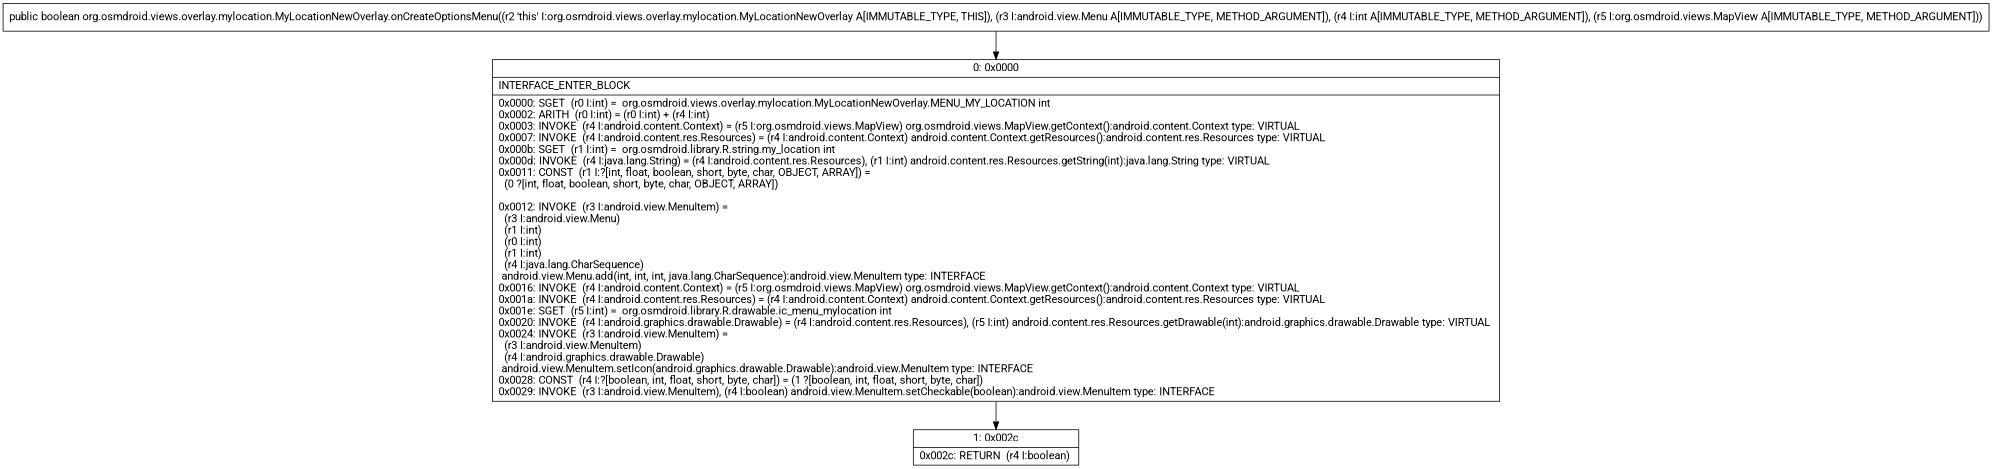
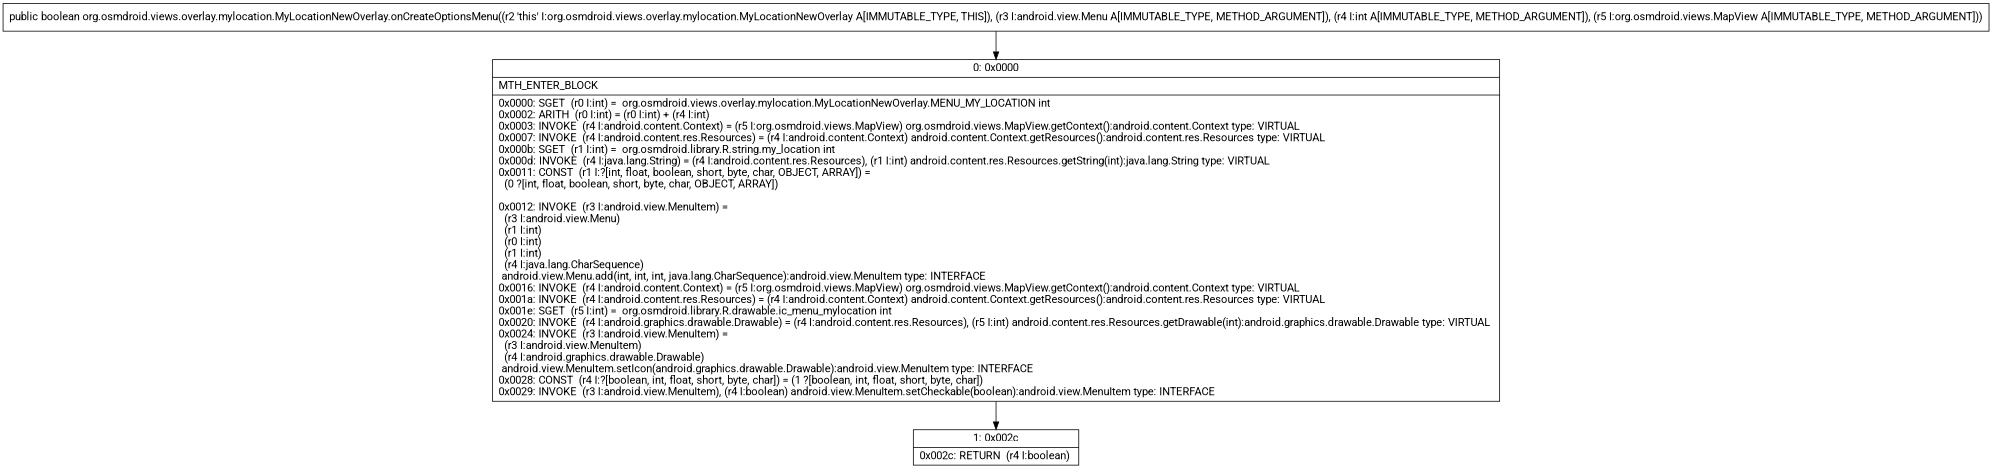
  digraph {
    fontname=Roboto
    node [shape=record fontname=Roboto]
    edge [fontname=Roboto]
-   n1 [label="{0\:\ 0x0000|INTERFACE_ENTER_BLOCK\l|0x0000: SGET  (r0 I:int) =  org.osmdroid.views.overlay.mylocation.MyLocationNewOverlay.MENU_MY_LOCATION int \l0x0002: ARITH  (r0 I:int) = (r0 I:int) + (r4 I:int) \l0x0003: INVOKE  (r4 I:android.content.Context) = (r5 I:org.osmdroid.views.MapView) org.osmdroid.views.MapView.getContext():android.content.Context type: VIRTUAL \l0x0007: INVOKE  (r4 I:android.content.res.Resources) = (r4 I:android.content.Context) android.content.Context.getResources():android.content.res.Resources type: VIRTUAL \l0x000b: SGET  (r1 I:int) =  org.osmdroid.library.R.string.my_location int \l0x000d: INVOKE  (r4 I:java.lang.String) = (r4 I:android.content.res.Resources), (r1 I:int) android.content.res.Resources.getString(int):java.lang.String type: VIRTUAL \l0x0011: CONST  (r1 I:?[int, float, boolean, short, byte, char, OBJECT, ARRAY]) = \l  (0 ?[int, float, boolean, short, byte, char, OBJECT, ARRAY])\l \l0x0012: INVOKE  (r3 I:android.view.MenuItem) = \l  (r3 I:android.view.Menu)\l  (r1 I:int)\l  (r0 I:int)\l  (r1 I:int)\l  (r4 I:java.lang.CharSequence)\l android.view.Menu.add(int, int, int, java.lang.CharSequence):android.view.MenuItem type: INTERFACE \l0x0016: INVOKE  (r4 I:android.content.Context) = (r5 I:org.osmdroid.views.MapView) org.osmdroid.views.MapView.getContext():android.content.Context type: VIRTUAL \l0x001a: INVOKE  (r4 I:android.content.res.Resources) = (r4 I:android.content.Context) android.content.Context.getResources():android.content.res.Resources type: VIRTUAL \l0x001e: SGET  (r5 I:int) =  org.osmdroid.library.R.drawable.ic_menu_mylocation int \l0x0020: INVOKE  (r4 I:android.graphics.drawable.Drawable) = (r4 I:android.content.res.Resources), (r5 I:int) android.content.res.Resources.getDrawable(int):android.graphics.drawable.Drawable type: VIRTUAL \l0x0024: INVOKE  (r3 I:android.view.MenuItem) = \l  (r3 I:android.view.MenuItem)\l  (r4 I:android.graphics.drawable.Drawable)\l android.view.MenuItem.setIcon(android.graphics.drawable.Drawable):android.view.MenuItem type: INTERFACE \l0x0028: CONST  (r4 I:?[boolean, int, float, short, byte, char]) = (1 ?[boolean, int, float, short, byte, char]) \l0x0029: INVOKE  (r3 I:android.view.MenuItem), (r4 I:boolean) android.view.MenuItem.setCheckable(boolean):android.view.MenuItem type: INTERFACE \l}"]
+   n1 [label="{0\:\ 0x0000|MTH_ENTER_BLOCK\l|0x0000: SGET  (r0 I:int) =  org.osmdroid.views.overlay.mylocation.MyLocationNewOverlay.MENU_MY_LOCATION int \l0x0002: ARITH  (r0 I:int) = (r0 I:int) + (r4 I:int) \l0x0003: INVOKE  (r4 I:android.content.Context) = (r5 I:org.osmdroid.views.MapView) org.osmdroid.views.MapView.getContext():android.content.Context type: VIRTUAL \l0x0007: INVOKE  (r4 I:android.content.res.Resources) = (r4 I:android.content.Context) android.content.Context.getResources():android.content.res.Resources type: VIRTUAL \l0x000b: SGET  (r1 I:int) =  org.osmdroid.library.R.string.my_location int \l0x000d: INVOKE  (r4 I:java.lang.String) = (r4 I:android.content.res.Resources), (r1 I:int) android.content.res.Resources.getString(int):java.lang.String type: VIRTUAL \l0x0011: CONST  (r1 I:?[int, float, boolean, short, byte, char, OBJECT, ARRAY]) = \l  (0 ?[int, float, boolean, short, byte, char, OBJECT, ARRAY])\l \l0x0012: INVOKE  (r3 I:android.view.MenuItem) = \l  (r3 I:android.view.Menu)\l  (r1 I:int)\l  (r0 I:int)\l  (r1 I:int)\l  (r4 I:java.lang.CharSequence)\l android.view.Menu.add(int, int, int, java.lang.CharSequence):android.view.MenuItem type: INTERFACE \l0x0016: INVOKE  (r4 I:android.content.Context) = (r5 I:org.osmdroid.views.MapView) org.osmdroid.views.MapView.getContext():android.content.Context type: VIRTUAL \l0x001a: INVOKE  (r4 I:android.content.res.Resources) = (r4 I:android.content.Context) android.content.Context.getResources():android.content.res.Resources type: VIRTUAL \l0x001e: SGET  (r5 I:int) =  org.osmdroid.library.R.drawable.ic_menu_mylocation int \l0x0020: INVOKE  (r4 I:android.graphics.drawable.Drawable) = (r4 I:android.content.res.Resources), (r5 I:int) android.content.res.Resources.getDrawable(int):android.graphics.drawable.Drawable type: VIRTUAL \l0x0024: INVOKE  (r3 I:android.view.MenuItem) = \l  (r3 I:android.view.MenuItem)\l  (r4 I:android.graphics.drawable.Drawable)\l android.view.MenuItem.setIcon(android.graphics.drawable.Drawable):android.view.MenuItem type: INTERFACE \l0x0028: CONST  (r4 I:?[boolean, int, float, short, byte, char]) = (1 ?[boolean, int, float, short, byte, char]) \l0x0029: INVOKE  (r3 I:android.view.MenuItem), (r4 I:boolean) android.view.MenuItem.setCheckable(boolean):android.view.MenuItem type: INTERFACE \l}"]
    n2 [label="{1\:\ 0x002c|0x002c: RETURN  (r4 I:boolean) \l}"]
    n3 [label="{public boolean org.osmdroid.views.overlay.mylocation.MyLocationNewOverlay.onCreateOptionsMenu((r2 'this' I:org.osmdroid.views.overlay.mylocation.MyLocationNewOverlay A[IMMUTABLE_TYPE, THIS]), (r3 I:android.view.Menu A[IMMUTABLE_TYPE, METHOD_ARGUMENT]), (r4 I:int A[IMMUTABLE_TYPE, METHOD_ARGUMENT]), (r5 I:org.osmdroid.views.MapView A[IMMUTABLE_TYPE, METHOD_ARGUMENT])) }"]
    n1 -> n2
    n3 -> n1
  }
